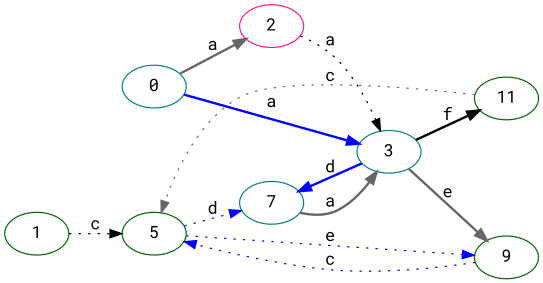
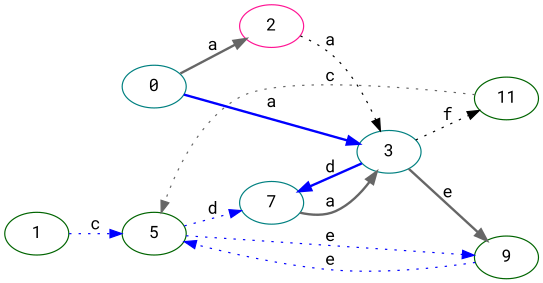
  strict digraph {
    fontname="Roboto Mono"
    rankdir=LR
    node [color=darkgreen fontname="Roboto Mono"]
    edge [color=blue fontname="Roboto Mono" style=dotted]
    1
    5
    7 [color=teal]
    9
    2 [color=deeppink]
    3 [color=teal]
    11
    0 [color=teal]
-   1 -> 5 [color=black label=c]
+   1 -> 5 [label=c]
    5 -> 7 [label=d]
    5 -> 9 [label=e]
    7 -> 3 [color=gray40 label=a style=bold]
-   9 -> 5 [label=c]
+   9 -> 5 [label=e]
    2 -> 3 [color=black label=a]
    3 -> 7 [label=d style=bold]
    3 -> 9 [color=gray40 label=e style=bold]
-   3 -> 11 [color=black label=f style=bold]
+   3 -> 11 [color=black label=f]
    11 -> 5 [color=gray40 label=c]
    0 -> 2 [color=gray40 label=a style=bold]
    0 -> 3 [label=a style=bold]
  }
